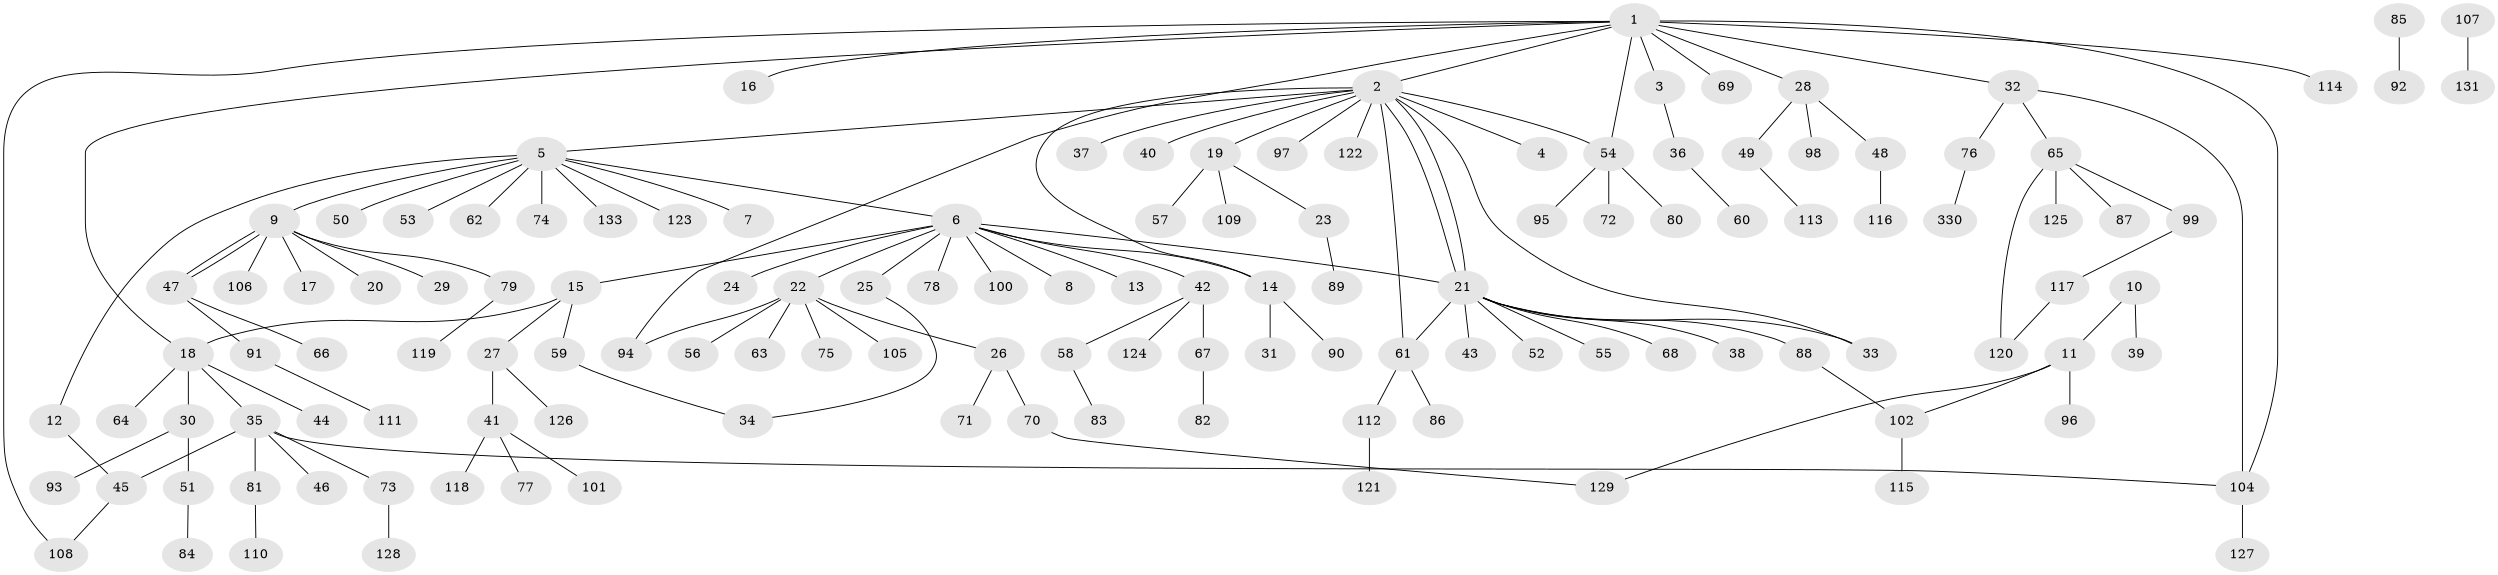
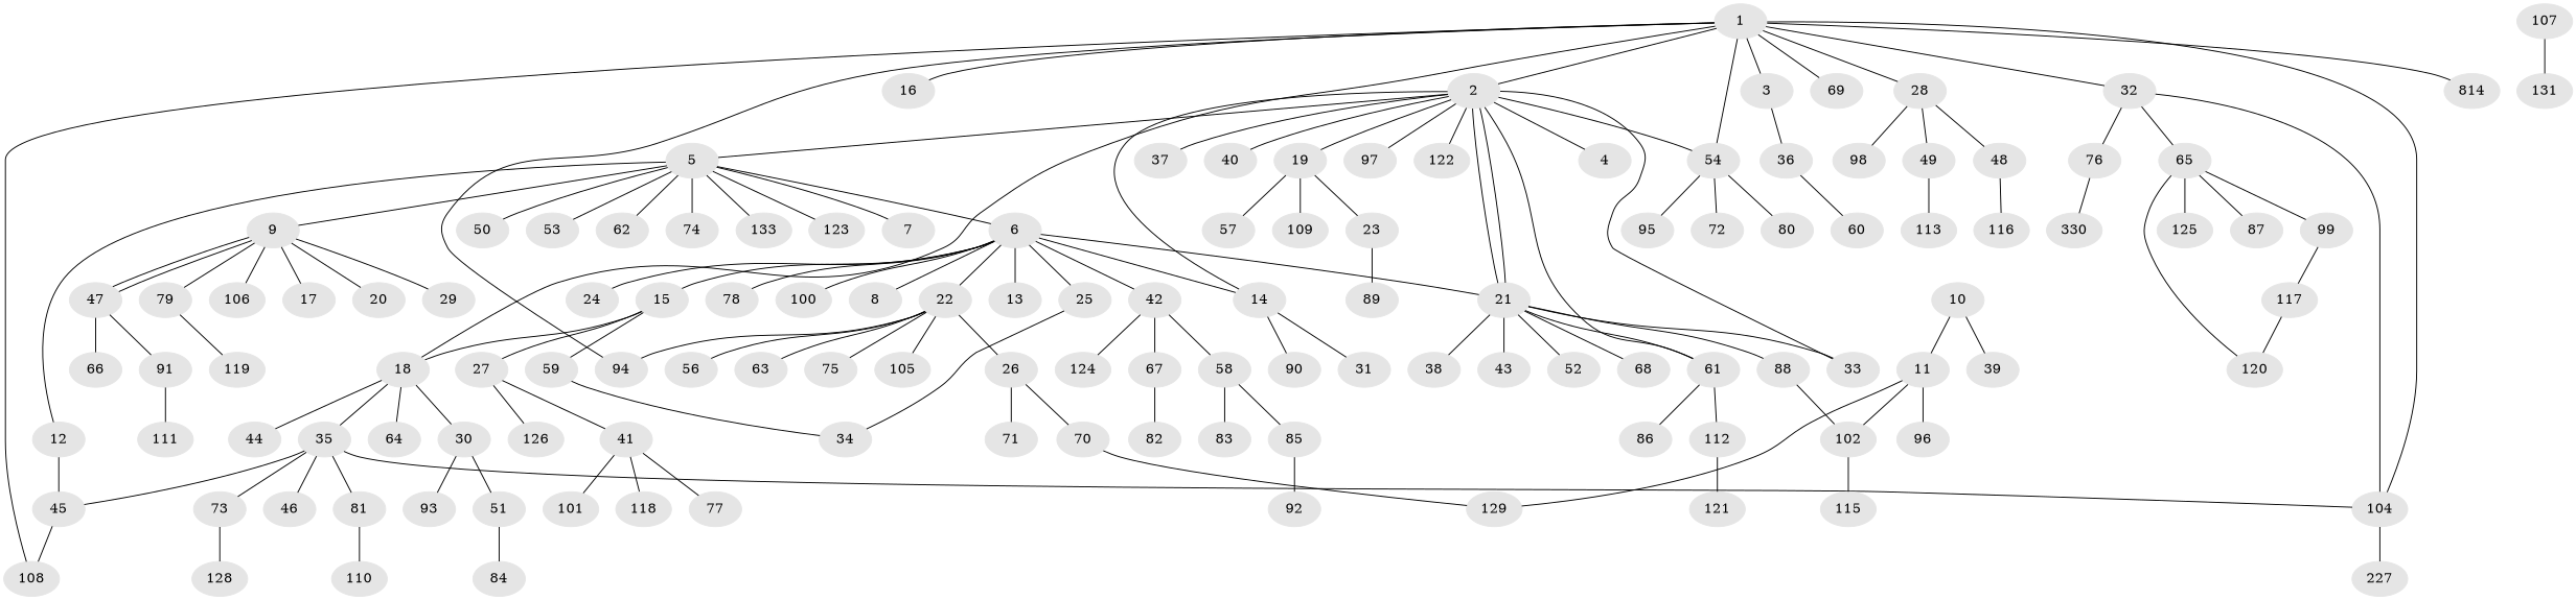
  graph {
    node [color=gray90 style=filled]
    1
    2
    3
    16
    18
    28
    32
    54
    69
    94
    104
    108
-   114
+   114 [label=814]
    4
    5
    14
    19
    21
    33
    37
    40
    61
    97
    122
    36
    30
    35
    44
    64
    48
    49
    98
    65
    76
    72
    80
    95
-   127
+   127 [label=227]
    6
    7
    9
    12
    50
    53
    62
    74
    n47 [label=133]
    123
    31
    90
    23
    57
    109
    38
    43
    52
-   55
    68
    88
    86
    112
    60
    8
    13
    15
    22
    24
    25
    42
    78
    100
    17
    20
    29
    47
    79
    106
    45
    27
    59
    26
    56
    63
    75
    105
    34
    58
    67
    124
    10
    11
    39
    66
    91
    119
    96
    102
    129
    115
    41
    126
    51
    93
    46
    73
    81
    89
    70
    71
    77
    101
    118
    116
    113
    84
    87
    99
    120
    125
    n120 [label=330]
    128
    110
    83
    85
    82
    111
    92
    107
    131
    121
    117
    1 -- 2
    1 -- 3
    1 -- 16
    1 -- 18
    1 -- 28
    1 -- 32
    1 -- 54
    1 -- 69
    1 -- 94
    1 -- 104
    1 -- 108
    1 -- 114
    2 -- 54
    2 -- 4
    2 -- 5
    2 -- 14
    2 -- 19
    2 -- 21
    2 -- 21
    2 -- 33
    2 -- 37
    2 -- 40
    2 -- 61
    2 -- 97
    2 -- 122
    3 -- 36
    18 -- 30
    18 -- 35
    18 -- 44
    18 -- 64
    28 -- 48
    28 -- 49
    28 -- 98
    32 -- 104
    32 -- 65
    32 -- 76
    54 -- 72
    54 -- 80
    54 -- 95
    104 -- 127
    5 -- 6
    5 -- 7
    5 -- 9
    5 -- 12
    5 -- 50
    5 -- 53
    5 -- 62
    5 -- 74
    5 -- n47
    5 -- 123
    14 -- 31
    14 -- 90
    19 -- 23
    19 -- 57
    19 -- 109
    21 -- 33
    21 -- 61
    21 -- 38
    21 -- 43
    21 -- 52
-   21 -- 55
    21 -- 68
    21 -- 88
    61 -- 86
    61 -- 112
    36 -- 60
    30 -- 51
    30 -- 93
    35 -- 104
    35 -- 45
    35 -- 46
    35 -- 73
    35 -- 81
    48 -- 116
    49 -- 113
    65 -- 87
    65 -- 99
    65 -- 120
    65 -- 125
    76 -- n120
    6 -- 14
    6 -- 21
    6 -- 8
    6 -- 13
    6 -- 15
    6 -- 22
    6 -- 24
    6 -- 25
    6 -- 42
    6 -- 78
    6 -- 100
    9 -- 17
    9 -- 20
    9 -- 29
    9 -- 47
    9 -- 47
    9 -- 79
    9 -- 106
    12 -- 45
    23 -- 89
    88 -- 102
    112 -- 121
    15 -- 18
    15 -- 27
    15 -- 59
    22 -- 94
    22 -- 26
    22 -- 56
    22 -- 63
    22 -- 75
    22 -- 105
    25 -- 34
    42 -- 58
    42 -- 67
    42 -- 124
    47 -- 66
    47 -- 91
    79 -- 119
    45 -- 108
    27 -- 41
    27 -- 126
    59 -- 34
    26 -- 70
    26 -- 71
    58 -- 83
+   58 -- 85
    67 -- 82
    10 -- 11
    10 -- 39
    11 -- 96
    11 -- 102
    11 -- 129
    91 -- 111
    102 -- 115
    41 -- 77
    41 -- 101
    41 -- 118
    51 -- 84
    73 -- 128
    81 -- 110
    70 -- 129
    99 -- 117
    85 -- 92
    107 -- 131
    117 -- 120
  }
